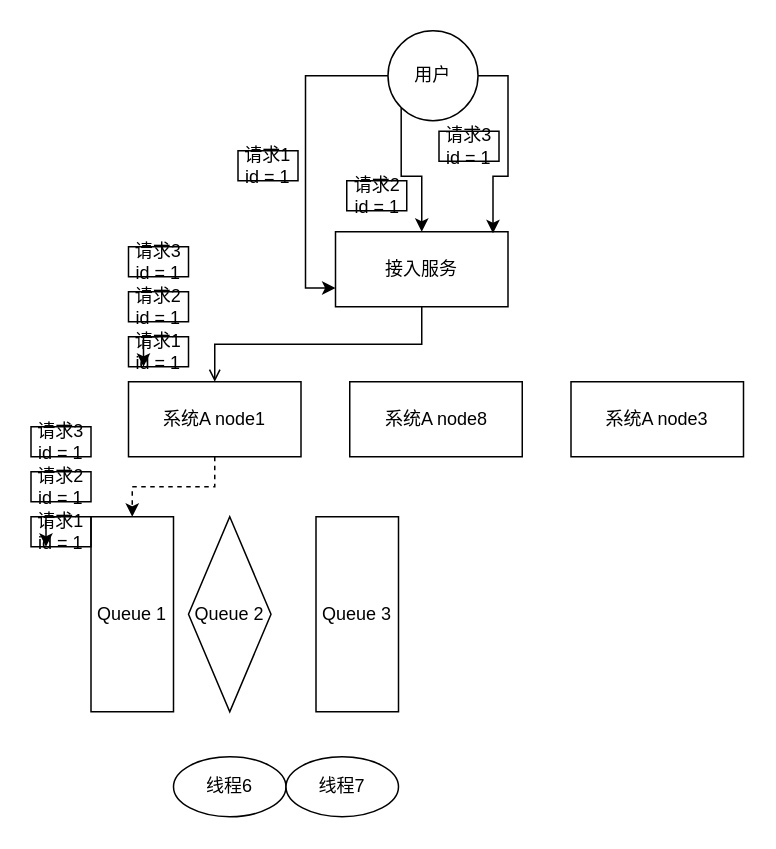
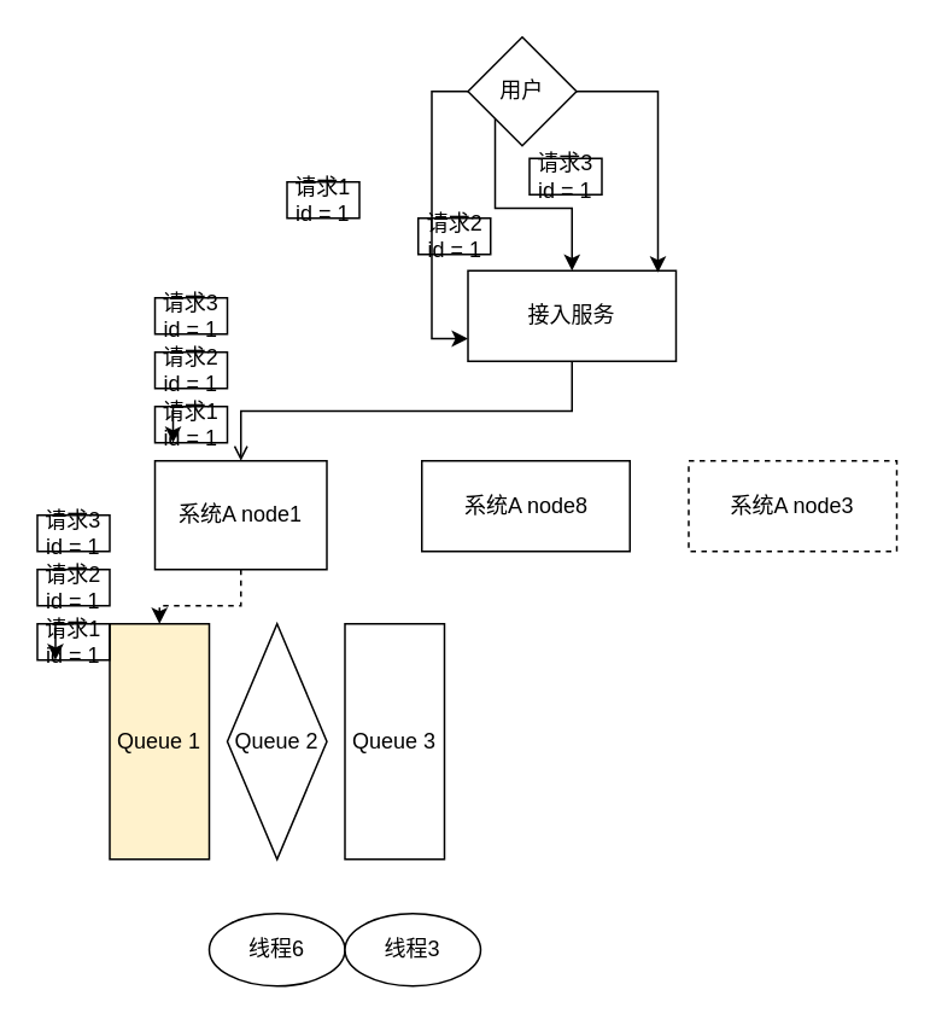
  <mxCell id="0" />
  <mxCell id="1" parent="0" />
  <mxCell id="2" style="edgeStyle=orthogonalEdgeStyle;rounded=0;orthogonalLoop=1;jettySize=auto;html=1;exitX=0.5;exitY=1;exitDx=0;exitDy=0;endArrow=open;" edge="1" parent="1" source="3" target="12"><mxGeometry relative="1" as="geometry" /></mxCell>
- <mxCell id="3" value="接入服务" style="rounded=0;whiteSpace=wrap;html=1;" vertex="1" parent="1"><mxGeometry x="223" y="154" width="115" height="50" as="geometry" /></mxCell>
+ <mxCell id="3" value="接入服务" style="rounded=0;whiteSpace=wrap;html=1;" vertex="1" parent="1"><mxGeometry x="258" y="149" width="115" height="50" as="geometry" /></mxCell>
  <mxCell id="4" style="edgeStyle=orthogonalEdgeStyle;rounded=0;orthogonalLoop=1;jettySize=auto;html=1;exitX=0;exitY=1;exitDx=0;exitDy=0;" edge="1" parent="1" source="7" target="3"><mxGeometry relative="1" as="geometry" /></mxCell>
  <mxCell id="5" style="edgeStyle=orthogonalEdgeStyle;rounded=0;orthogonalLoop=1;jettySize=auto;html=1;exitX=1;exitY=0.5;exitDx=0;exitDy=0;entryX=0.913;entryY=0.02;entryDx=0;entryDy=0;entryPerimeter=0;" edge="1" parent="1" source="7" target="3"><mxGeometry relative="1" as="geometry" /></mxCell>
  <mxCell id="6" style="edgeStyle=orthogonalEdgeStyle;rounded=0;orthogonalLoop=1;jettySize=auto;html=1;exitX=0;exitY=0.5;exitDx=0;exitDy=0;entryX=0;entryY=0.75;entryDx=0;entryDy=0;" edge="1" parent="1" source="7" target="3"><mxGeometry relative="1" as="geometry" /></mxCell>
- <mxCell id="7" value="用户" style="ellipse;whiteSpace=wrap;html=1;aspect=fixed;" vertex="1" parent="1"><mxGeometry x="258" y="20" width="60" height="60" as="geometry" /></mxCell>
+ <mxCell id="7" value="用户" style="rhombus;whiteSpace=wrap;html=1;aspect=fixed;" vertex="1" parent="1"><mxGeometry x="258" y="20" width="60" height="60" as="geometry" /></mxCell>
  <mxCell id="8" value="请求1&lt;br&gt;id = 1" style="text;html=1;strokeColor=#000000;fillColor=none;align=center;verticalAlign=middle;whiteSpace=wrap;rounded=0;" vertex="1" parent="1"><mxGeometry x="158" y="100" width="40" height="20" as="geometry" /></mxCell>
  <mxCell id="9" value="请求2&lt;br&gt;id = 1" style="text;html=1;strokeColor=#000000;fillColor=none;align=center;verticalAlign=middle;whiteSpace=wrap;rounded=0;" vertex="1" parent="1"><mxGeometry x="230.5" y="120" width="40" height="20" as="geometry" /></mxCell>
  <mxCell id="10" value="请求3&lt;br&gt;id = 1" style="text;html=1;strokeColor=#000000;fillColor=none;align=center;verticalAlign=middle;whiteSpace=wrap;rounded=0;" vertex="1" parent="1"><mxGeometry x="292" y="87" width="40" height="20" as="geometry" /></mxCell>
  <mxCell id="11" style="edgeStyle=orthogonalEdgeStyle;rounded=0;orthogonalLoop=1;jettySize=auto;html=1;exitX=0.5;exitY=1;exitDx=0;exitDy=0;entryX=0.5;entryY=0;entryDx=0;entryDy=0;dashed=1;" edge="1" parent="1" source="12" target="19"><mxGeometry relative="1" as="geometry" /></mxCell>
- <mxCell id="12" value="系统A node1" style="rounded=0;whiteSpace=wrap;html=1;" vertex="1" parent="1"><mxGeometry x="85" y="254" width="115" height="50" as="geometry" /></mxCell>
+ <mxCell id="12" value="系统A node1" style="rounded=0;whiteSpace=wrap;html=1;" vertex="1" parent="1"><mxGeometry x="85" y="254" width="95" height="60" as="geometry" /></mxCell>
  <mxCell id="13" value="系统A node8" style="rounded=0;whiteSpace=wrap;html=1;" vertex="1" parent="1"><mxGeometry x="232.5" y="254" width="115" height="50" as="geometry" /></mxCell>
- <mxCell id="14" value="系统A node3" style="rounded=0;whiteSpace=wrap;html=1;" vertex="1" parent="1"><mxGeometry x="380" y="254" width="115" height="50" as="geometry" /></mxCell>
+ <mxCell id="14" value="系统A node3" style="rounded=0;whiteSpace=wrap;html=1;dashed=1;" vertex="1" parent="1"><mxGeometry x="380" y="254" width="115" height="50" as="geometry" /></mxCell>
  <mxCell id="15" value="请求1&lt;br&gt;id = 1" style="text;html=1;strokeColor=#000000;fillColor=none;align=center;verticalAlign=middle;whiteSpace=wrap;rounded=0;" vertex="1" parent="1"><mxGeometry x="85" y="224" width="40" height="20" as="geometry" /></mxCell>
  <mxCell id="16" style="edgeStyle=orthogonalEdgeStyle;rounded=0;orthogonalLoop=1;jettySize=auto;html=1;exitX=0.5;exitY=0;exitDx=0;exitDy=0;entryX=0.25;entryY=1;entryDx=0;entryDy=0;" edge="1" parent="1" source="15" target="15"><mxGeometry relative="1" as="geometry" /></mxCell>
  <mxCell id="17" value="请求2&lt;br&gt;id = 1" style="text;html=1;strokeColor=#000000;fillColor=none;align=center;verticalAlign=middle;whiteSpace=wrap;rounded=0;" vertex="1" parent="1"><mxGeometry x="85" y="194" width="40" height="20" as="geometry" /></mxCell>
  <mxCell id="18" value="请求3&lt;br&gt;id = 1" style="text;html=1;strokeColor=#000000;fillColor=none;align=center;verticalAlign=middle;whiteSpace=wrap;rounded=0;" vertex="1" parent="1"><mxGeometry x="85" y="164" width="40" height="20" as="geometry" /></mxCell>
- <mxCell id="19" value="Queue 1" style="rounded=0;whiteSpace=wrap;html=1;strokeColor=#000000;" vertex="1" parent="1"><mxGeometry x="60" y="344" width="55" height="130" as="geometry" /></mxCell>
+ <mxCell id="19" value="Queue 1" style="rounded=0;whiteSpace=wrap;html=1;strokeColor=#000000;fillColor=#fff2cc;" vertex="1" parent="1"><mxGeometry x="60" y="344" width="55" height="130" as="geometry" /></mxCell>
  <mxCell id="20" value="Queue 2" style="rhombus;whiteSpace=wrap;html=1;strokeColor=#000000;" vertex="1" parent="1"><mxGeometry x="125" y="344" width="55" height="130" as="geometry" /></mxCell>
- <mxCell id="21" value="Queue 3" style="rounded=0;whiteSpace=wrap;html=1;strokeColor=#000000;" vertex="1" parent="1"><mxGeometry x="210" y="344" width="55" height="130" as="geometry" /></mxCell>
+ <mxCell id="21" value="Queue 3" style="rounded=0;whiteSpace=wrap;html=1;strokeColor=#000000;" vertex="1" parent="1"><mxGeometry x="190" y="344" width="55" height="130" as="geometry" /></mxCell>
  <mxCell id="22" value="请求1&lt;br&gt;id = 1" style="text;html=1;strokeColor=#000000;fillColor=none;align=center;verticalAlign=middle;whiteSpace=wrap;rounded=0;" vertex="1" parent="1"><mxGeometry x="20" y="344" width="40" height="20" as="geometry" /></mxCell>
  <mxCell id="23" style="edgeStyle=orthogonalEdgeStyle;rounded=0;orthogonalLoop=1;jettySize=auto;html=1;exitX=0.5;exitY=0;exitDx=0;exitDy=0;entryX=0.25;entryY=1;entryDx=0;entryDy=0;" edge="1" source="22" target="22" parent="1"><mxGeometry relative="1" as="geometry" /></mxCell>
  <mxCell id="24" value="请求2&lt;br&gt;id = 1" style="text;html=1;strokeColor=#000000;fillColor=none;align=center;verticalAlign=middle;whiteSpace=wrap;rounded=0;" vertex="1" parent="1"><mxGeometry x="20" y="314" width="40" height="20" as="geometry" /></mxCell>
  <mxCell id="25" value="请求3&lt;br&gt;id = 1" style="text;html=1;strokeColor=#000000;fillColor=none;align=center;verticalAlign=middle;whiteSpace=wrap;rounded=0;" vertex="1" parent="1"><mxGeometry x="20" y="284" width="40" height="20" as="geometry" /></mxCell>
  <mxCell id="26" value="线程6" style="ellipse;whiteSpace=wrap;html=1;strokeColor=#000000;" vertex="1" parent="1"><mxGeometry x="115" y="504" width="75" height="40" as="geometry" /></mxCell>
- <mxCell id="27" value="线程7" style="ellipse;whiteSpace=wrap;html=1;strokeColor=#000000;" vertex="1" parent="1"><mxGeometry x="190" y="504" width="75" height="40" as="geometry" /></mxCell>
+ <mxCell id="27" value="线程3" style="ellipse;whiteSpace=wrap;html=1;strokeColor=#000000;" vertex="1" parent="1"><mxGeometry x="190" y="504" width="75" height="40" as="geometry" /></mxCell>
